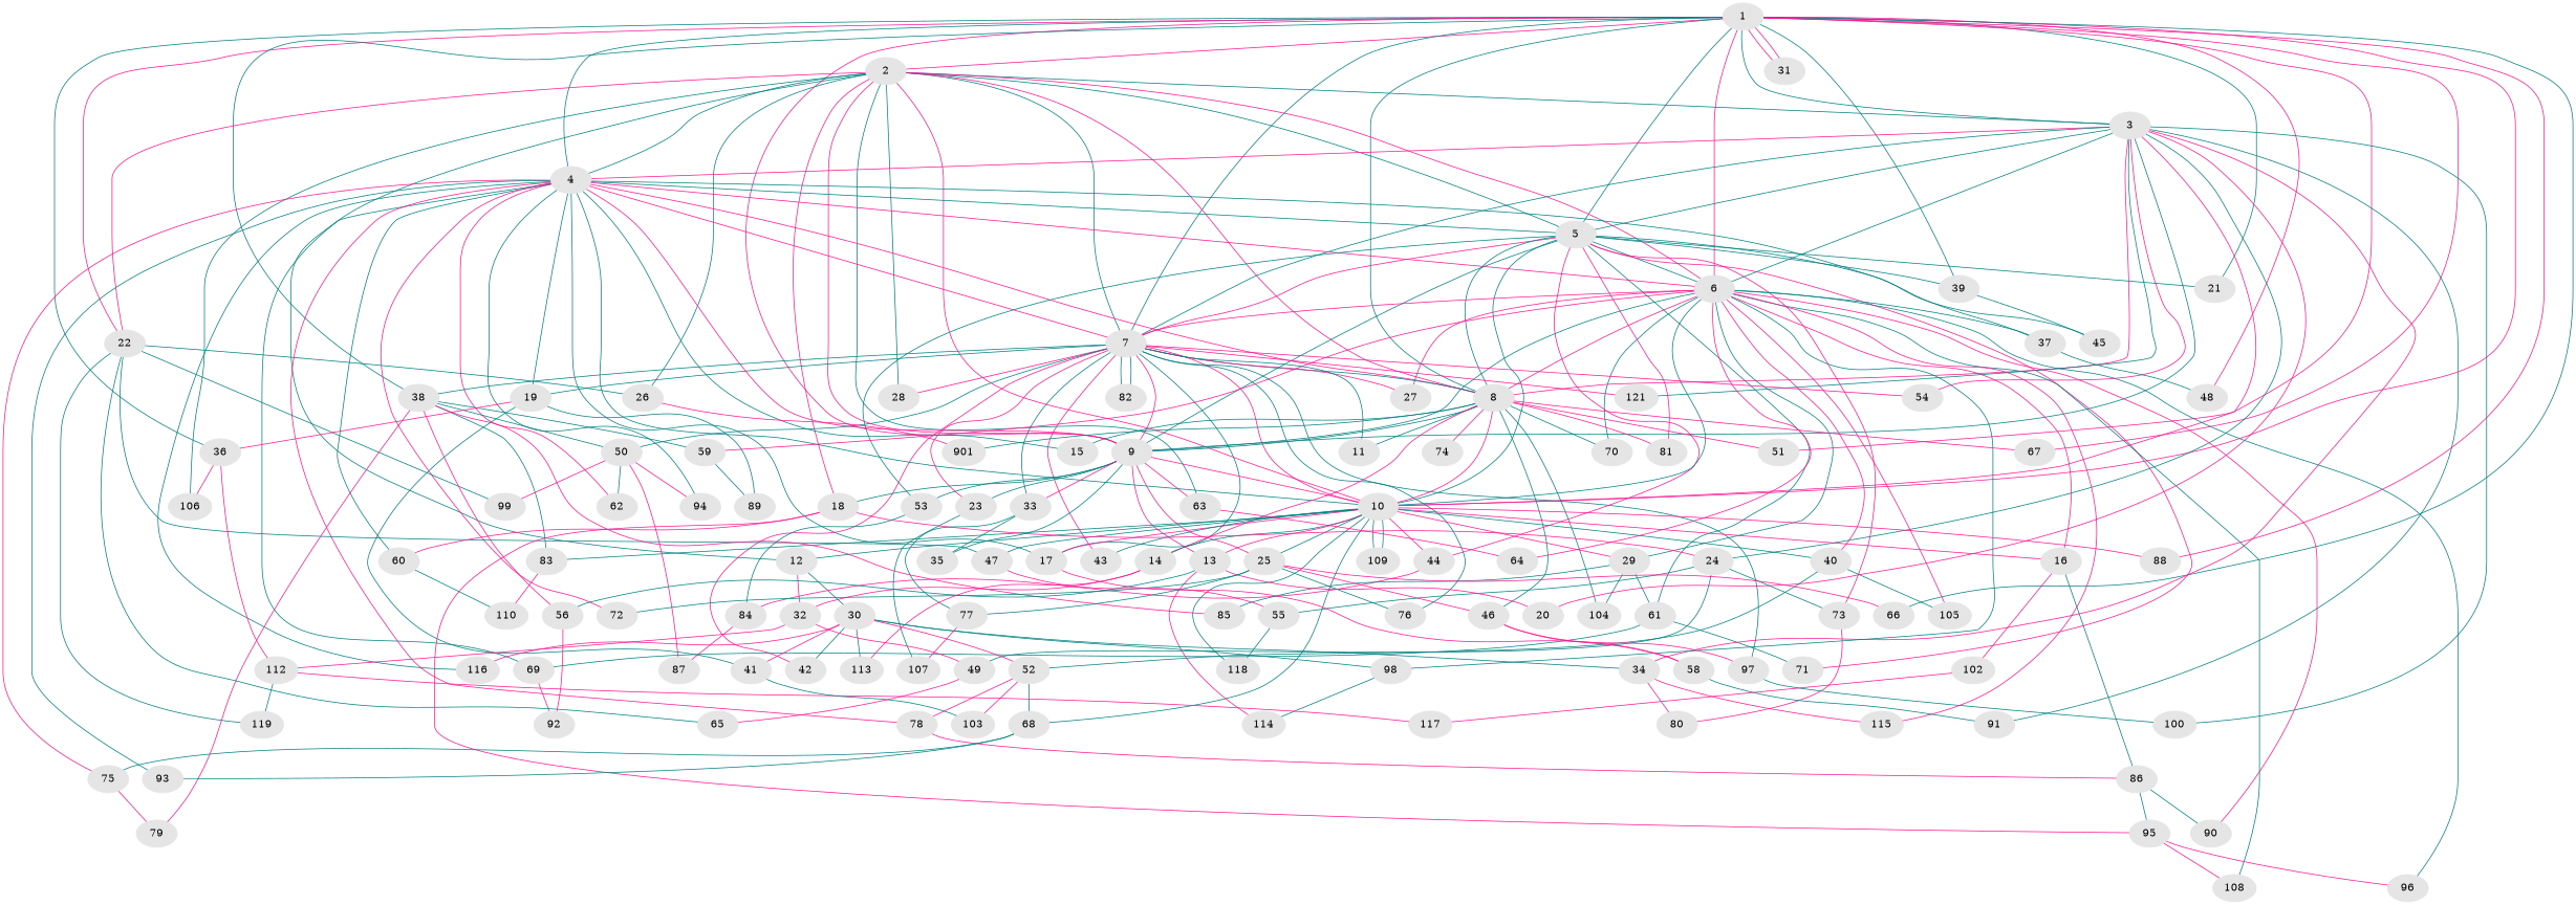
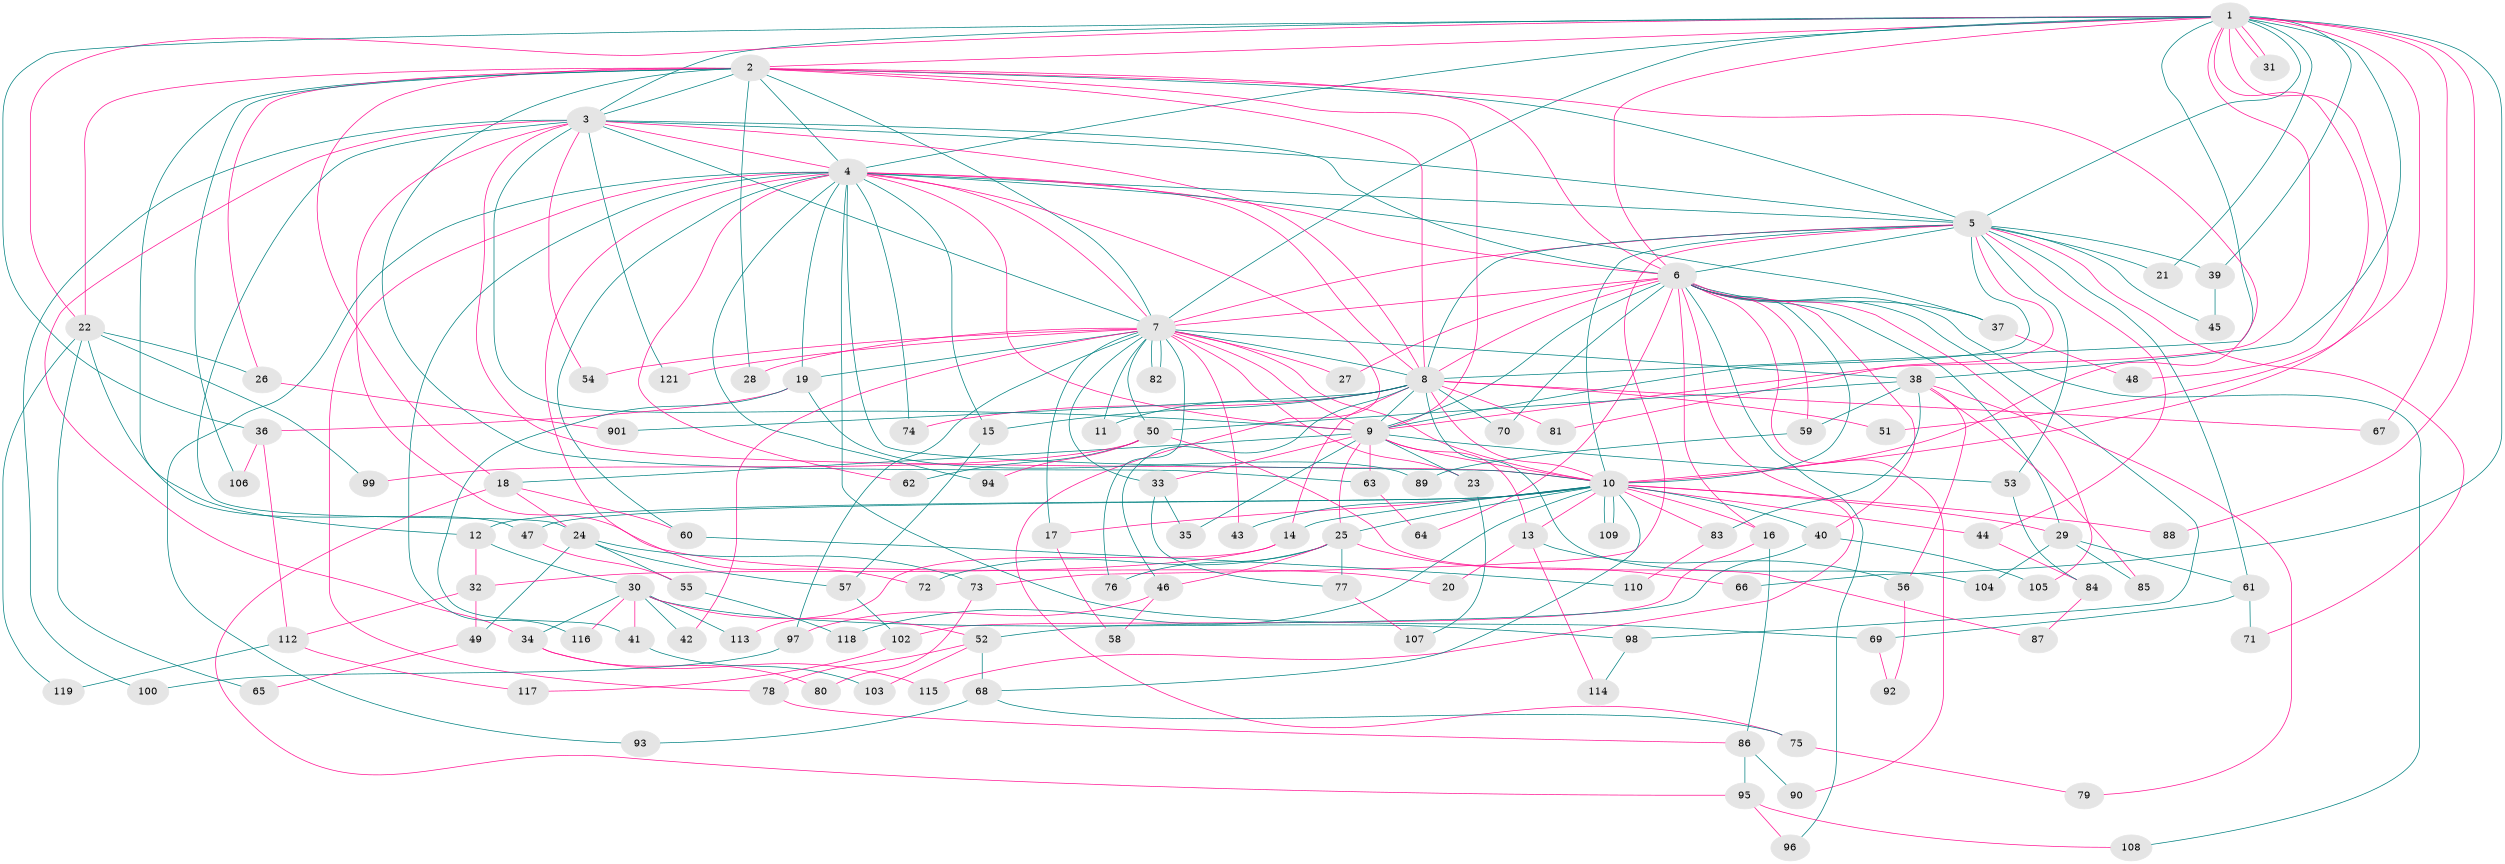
  graph {
    node [color=gray90 style=filled]
    edge [color=teal]
    1
    2
    3
    4
    5
    6
    7
    8
    9
    10
    21
    22
    31
    36
    38
    39
    48
    51
    66
    67
    88
    12
    18
    26
    28
    63
    106
    20
    24
    34
    54
-   91
    100
    n34 [label=121]
    15
    19
    37
    60
    62
    69
    72
    74
    75
    78
    93
    94
    116
    44
    45
    53
    61
    71
    73
    81
    16
    27
    29
    40
    59
    64
    70
    90
    96
    98
    105
    108
    115
    11
    17
    23
    33
    42
    43
    50
    76
    82
    97
    14
    46
    n80 [label=901]
    104
    13
    25
    35
    47
    68
    83
    109
    118
    65
    99
    119
    112
    56
    85
    79
    30
    32
    95
    113
    41
    52
+   57
    49
    55
    80
    89
    110
    92
    86
    84
    102
    114
    58
    107
    77
    87
    117
    103
    1 -- 2 [color=deeppink]
    1 -- 3
    1 -- 4
    1 -- 5
    1 -- 6 [color=deeppink]
    1 -- 7
    1 -- 8
    1 -- 9 [color=deeppink]
    1 -- 10 [color=deeppink]
    1 -- 21
    1 -- 22 [color=deeppink]
    1 -- 31 [color=deeppink]
    1 -- 31 [color=deeppink]
    1 -- 36
    1 -- 38
    1 -- 39
    1 -- 48 [color=deeppink]
    1 -- 51 [color=deeppink]
    1 -- 66
    1 -- 67 [color=deeppink]
    1 -- 88 [color=deeppink]
    2 -- 3
    2 -- 4
    2 -- 5
    2 -- 6 [color=deeppink]
    2 -- 7
    2 -- 8 [color=deeppink]
    2 -- 9 [color=deeppink]
    2 -- 10 [color=deeppink]
    2 -- 22 [color=deeppink]
    2 -- 12
    2 -- 18 [color=deeppink]
-   2 -- 26
+   2 -- 26 [color=deeppink]
    2 -- 28
    2 -- 63
    2 -- 106
    3 -- 4 [color=deeppink]
    3 -- 5
    3 -- 6
    3 -- 7
    3 -- 8 [color=deeppink]
    3 -- 9
    3 -- 10 [color=deeppink]
    3 -- 20 [color=deeppink]
    3 -- 24
    3 -- 34 [color=deeppink]
    3 -- 54 [color=deeppink]
-   3 -- 91
    3 -- 100
    3 -- n34
    4 -- 5
    4 -- 6 [color=deeppink]
    4 -- 7 [color=deeppink]
    4 -- 8 [color=deeppink]
    4 -- 9 [color=deeppink]
    4 -- 10
    4 -- 15
    4 -- 19
    4 -- 37
    4 -- 60
    4 -- 62 [color=deeppink]
    4 -- 69
    4 -- 72 [color=deeppink]
-   4 -- 17
+   4 -- 74
    4 -- 75 [color=deeppink]
    4 -- 78 [color=deeppink]
    4 -- 93
    4 -- 94
    4 -- 116
    5 -- 6
    5 -- 7 [color=deeppink]
    5 -- 8
    5 -- 9
    5 -- 10
    5 -- 21
    5 -- 39
    5 -- 44 [color=deeppink]
    5 -- 45
    5 -- 53
    5 -- 61
    5 -- 71 [color=deeppink]
    5 -- 73 [color=deeppink]
    5 -- 81 [color=deeppink]
    6 -- 7 [color=deeppink]
    6 -- 8 [color=deeppink]
    6 -- 9
    6 -- 10
    6 -- 37
    6 -- 16 [color=deeppink]
    6 -- 27 [color=deeppink]
    6 -- 29
    6 -- 40 [color=deeppink]
    6 -- 59 [color=deeppink]
    6 -- 64 [color=deeppink]
    6 -- 70
    6 -- 90 [color=deeppink]
    6 -- 96
    6 -- 98
    6 -- 105 [color=deeppink]
    6 -- 108
    6 -- 115 [color=deeppink]
    7 -- 8
    7 -- 9 [color=deeppink]
    7 -- 10 [color=deeppink]
    7 -- 38
    7 -- 28 [color=deeppink]
    7 -- 54 [color=deeppink]
    7 -- n34 [color=deeppink]
    7 -- 19
    7 -- 27 [color=deeppink]
    7 -- 11
    7 -- 17
    7 -- 23 [color=deeppink]
    7 -- 33
    7 -- 42 [color=deeppink]
    7 -- 43 [color=deeppink]
    7 -- 50
    7 -- 76
    7 -- 82
    7 -- 82
    7 -- 97
    8 -- 9
    8 -- 10 [color=deeppink]
    8 -- 51 [color=deeppink]
    8 -- 67 [color=deeppink]
    8 -- 15
    8 -- 74 [color=deeppink]
    8 -- 81 [color=deeppink]
    8 -- 70
    8 -- 11
    8 -- 14 [color=deeppink]
    8 -- 46
    8 -- n80
    8 -- 104
    9 -- 10 [color=deeppink]
    9 -- 18
    9 -- 63 [color=deeppink]
    9 -- 53
    9 -- 23
    9 -- 33 [color=deeppink]
    9 -- 13 [color=deeppink]
    9 -- 25 [color=deeppink]
    9 -- 35
    10 -- 88 [color=deeppink]
    10 -- 12
    10 -- 44 [color=deeppink]
    10 -- 16 [color=deeppink]
    10 -- 29 [color=deeppink]
    10 -- 40
    10 -- 17 [color=deeppink]
    10 -- 43
    10 -- 14
    10 -- 13 [color=deeppink]
    10 -- 25
    10 -- 47
    10 -- 68
-   10 -- 83
+   10 -- 83 [color=deeppink]
    10 -- 109
    10 -- 109
    10 -- 118
    22 -- 26
    22 -- 47
    22 -- 65
    22 -- 99
    22 -- 119
    36 -- 106 [color=deeppink]
    36 -- 112 [color=deeppink]
    38 -- 59
    38 -- 50
    38 -- 83
    38 -- 56 [color=deeppink]
    38 -- 85 [color=deeppink]
    38 -- 79 [color=deeppink]
    39 -- 45
    12 -- 30
    12 -- 32 [color=deeppink]
    18 -- 24 [color=deeppink]
    18 -- 60 [color=deeppink]
    18 -- 95 [color=deeppink]
    26 -- n80 [color=deeppink]
    63 -- 64 [color=deeppink]
    24 -- 73
+   24 -- 57
    24 -- 49
    24 -- 55
    34 -- 115 [color=deeppink]
    34 -- 80 [color=deeppink]
+   15 -- 57
    19 -- 36 [color=deeppink]
    19 -- 41
    19 -- 89
-   37 -- 48
+   37 -- 48 [color=deeppink]
    60 -- 110
    69 -- 92 [color=deeppink]
    75 -- 79 [color=deeppink]
    78 -- 86 [color=deeppink]
    44 -- 84 [color=deeppink]
    53 -- 84
    61 -- 69
    61 -- 71
    73 -- 80 [color=deeppink]
    16 -- 86
    16 -- 102 [color=deeppink]
    29 -- 61
    29 -- 104
    29 -- 85
    40 -- 105
    40 -- 52
    59 -- 89
    98 -- 114
    17 -- 58 [color=deeppink]
    23 -- 107
    33 -- 35
    33 -- 77
    50 -- 62
    50 -- 94 [color=deeppink]
    50 -- 99 [color=deeppink]
    50 -- 87 [color=deeppink]
    97 -- 100
    14 -- 32 [color=deeppink]
    14 -- 113 [color=deeppink]
    46 -- 97 [color=deeppink]
    46 -- 58 [color=deeppink]
    13 -- 20 [color=deeppink]
    13 -- 56
    13 -- 114 [color=deeppink]
    25 -- 66 [color=deeppink]
    25 -- 72
    25 -- 76
    25 -- 46 [color=deeppink]
    25 -- 77
    47 -- 55 [color=deeppink]
    68 -- 75
    68 -- 93
    83 -- 110 [color=deeppink]
    112 -- 119
    112 -- 117 [color=deeppink]
    56 -- 92 [color=deeppink]
    30 -- 34
    30 -- 116 [color=deeppink]
    30 -- 98
    30 -- 42
    30 -- 113
    30 -- 41 [color=deeppink]
    30 -- 52 [color=deeppink]
    32 -- 112 [color=deeppink]
    32 -- 49 [color=deeppink]
    95 -- 96 [color=deeppink]
    95 -- 108 [color=deeppink]
    41 -- 103
    52 -- 78 [color=deeppink]
    52 -- 68
    52 -- 103 [color=deeppink]
+   57 -- 102
    49 -- 65 [color=deeppink]
    55 -- 118
    86 -- 90
    86 -- 95
    84 -- 87 [color=deeppink]
    102 -- 117 [color=deeppink]
-   58 -- 91
    77 -- 107 [color=deeppink]
  }
